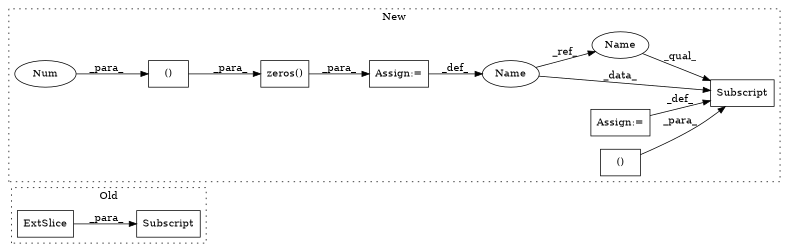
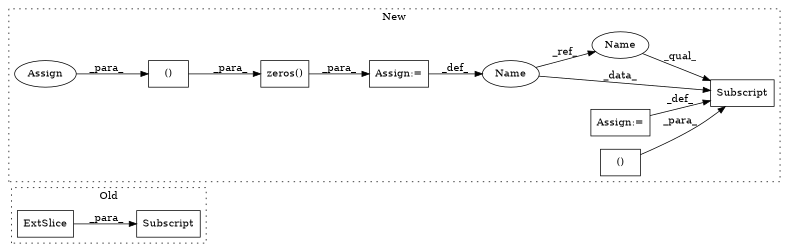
  digraph {
    rankdir=LR
    node [a=63 l=3 shape=box]
    n1 [a=85 l=6 label=ExtSlice s=2040]
    n2 [l="12,0" label=Subscript s="2040,0"]
    n3 [a=75 l="9,19" label="zeros()" s="1116,1143"]
    n4 [a=68 label="Assign:=" s=1113]
    n5 [a=54 l=10 label="()" s=1132]
-   n6 [a=76 l=1 label=Num s=1141 shape=ellipse]
+   n6 [a=76 l=1 label=Assign s=1141 shape=ellipse]
    n7 [l="19,0" label=Subscript s="2333,0"]
    n8 [a=68 label="Assign:=" s=1636]
    n9 [a=87 l=11 label=Name s=1102 shape=ellipse]
    n10 [a=54 l=4 label="()" s=2347]
    n11 [a=87 l=11 label=Name s=2333 shape=ellipse]
    subgraph cluster_1 {
      label=Old
      style=dotted
      n1
      n2
    }
    subgraph cluster_2 {
      label=New
      style=dotted
      n3
      n4
      n5
      n6
      n7
      n8
      n9
      n10
      n11
    }
    n1 -> n2 [label=_para_]
    n3 -> n4 [label=_para_]
    n4 -> n9 [label=_def_]
    n5 -> n3 [label=_para_]
    n6 -> n5 [label=_para_]
    n8 -> n7 [label=_def_]
    n9 -> n7 [label=_data_]
    n9 -> n11 [label=_ref_]
    n10 -> n7 [label=_para_]
    n11 -> n7 [label=_qual_]
  }
